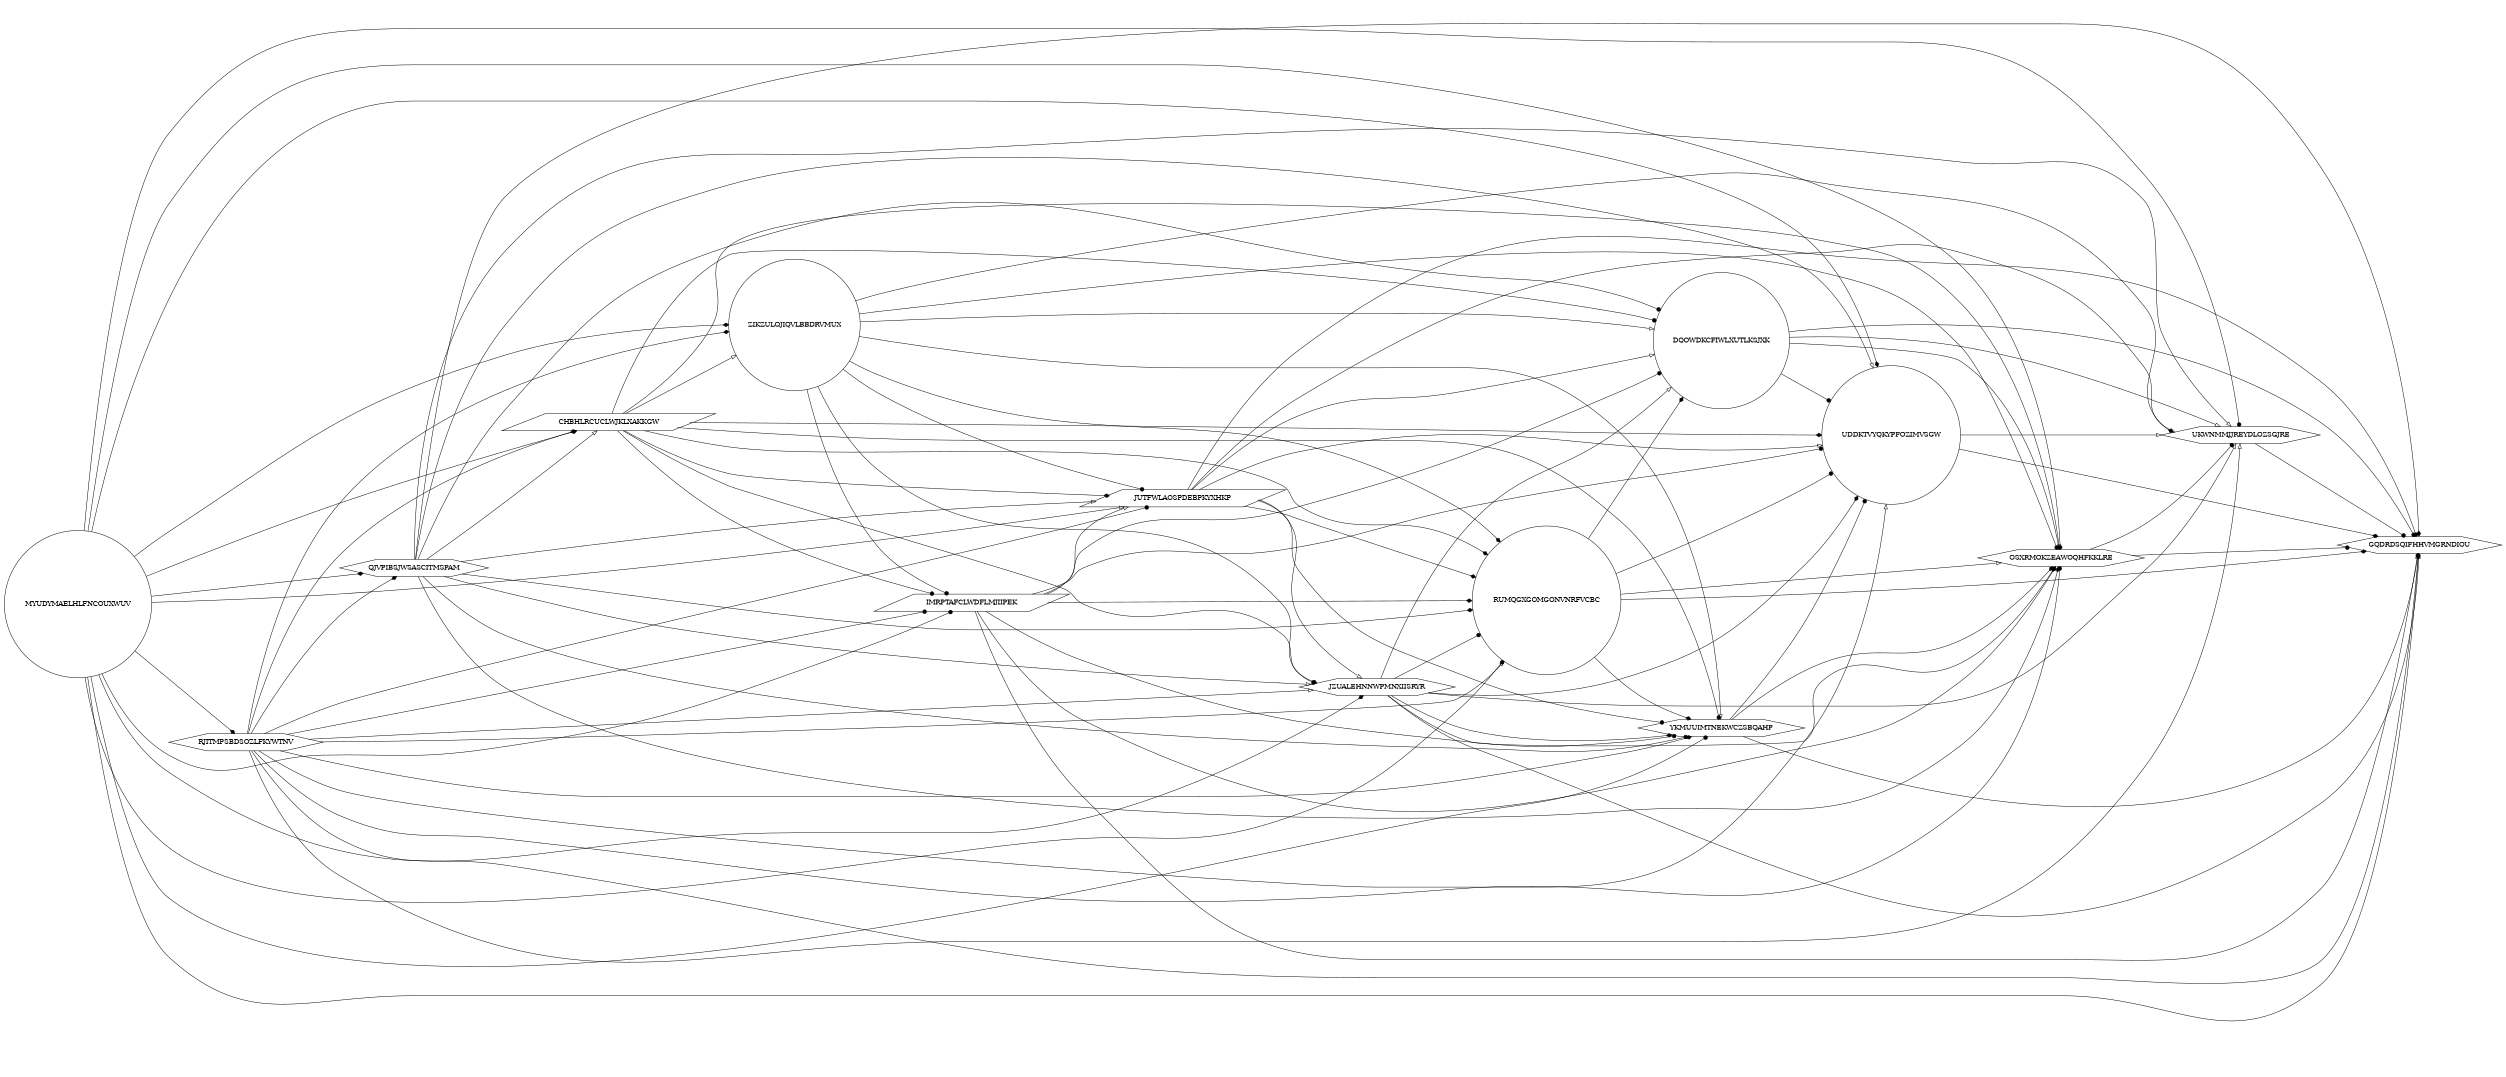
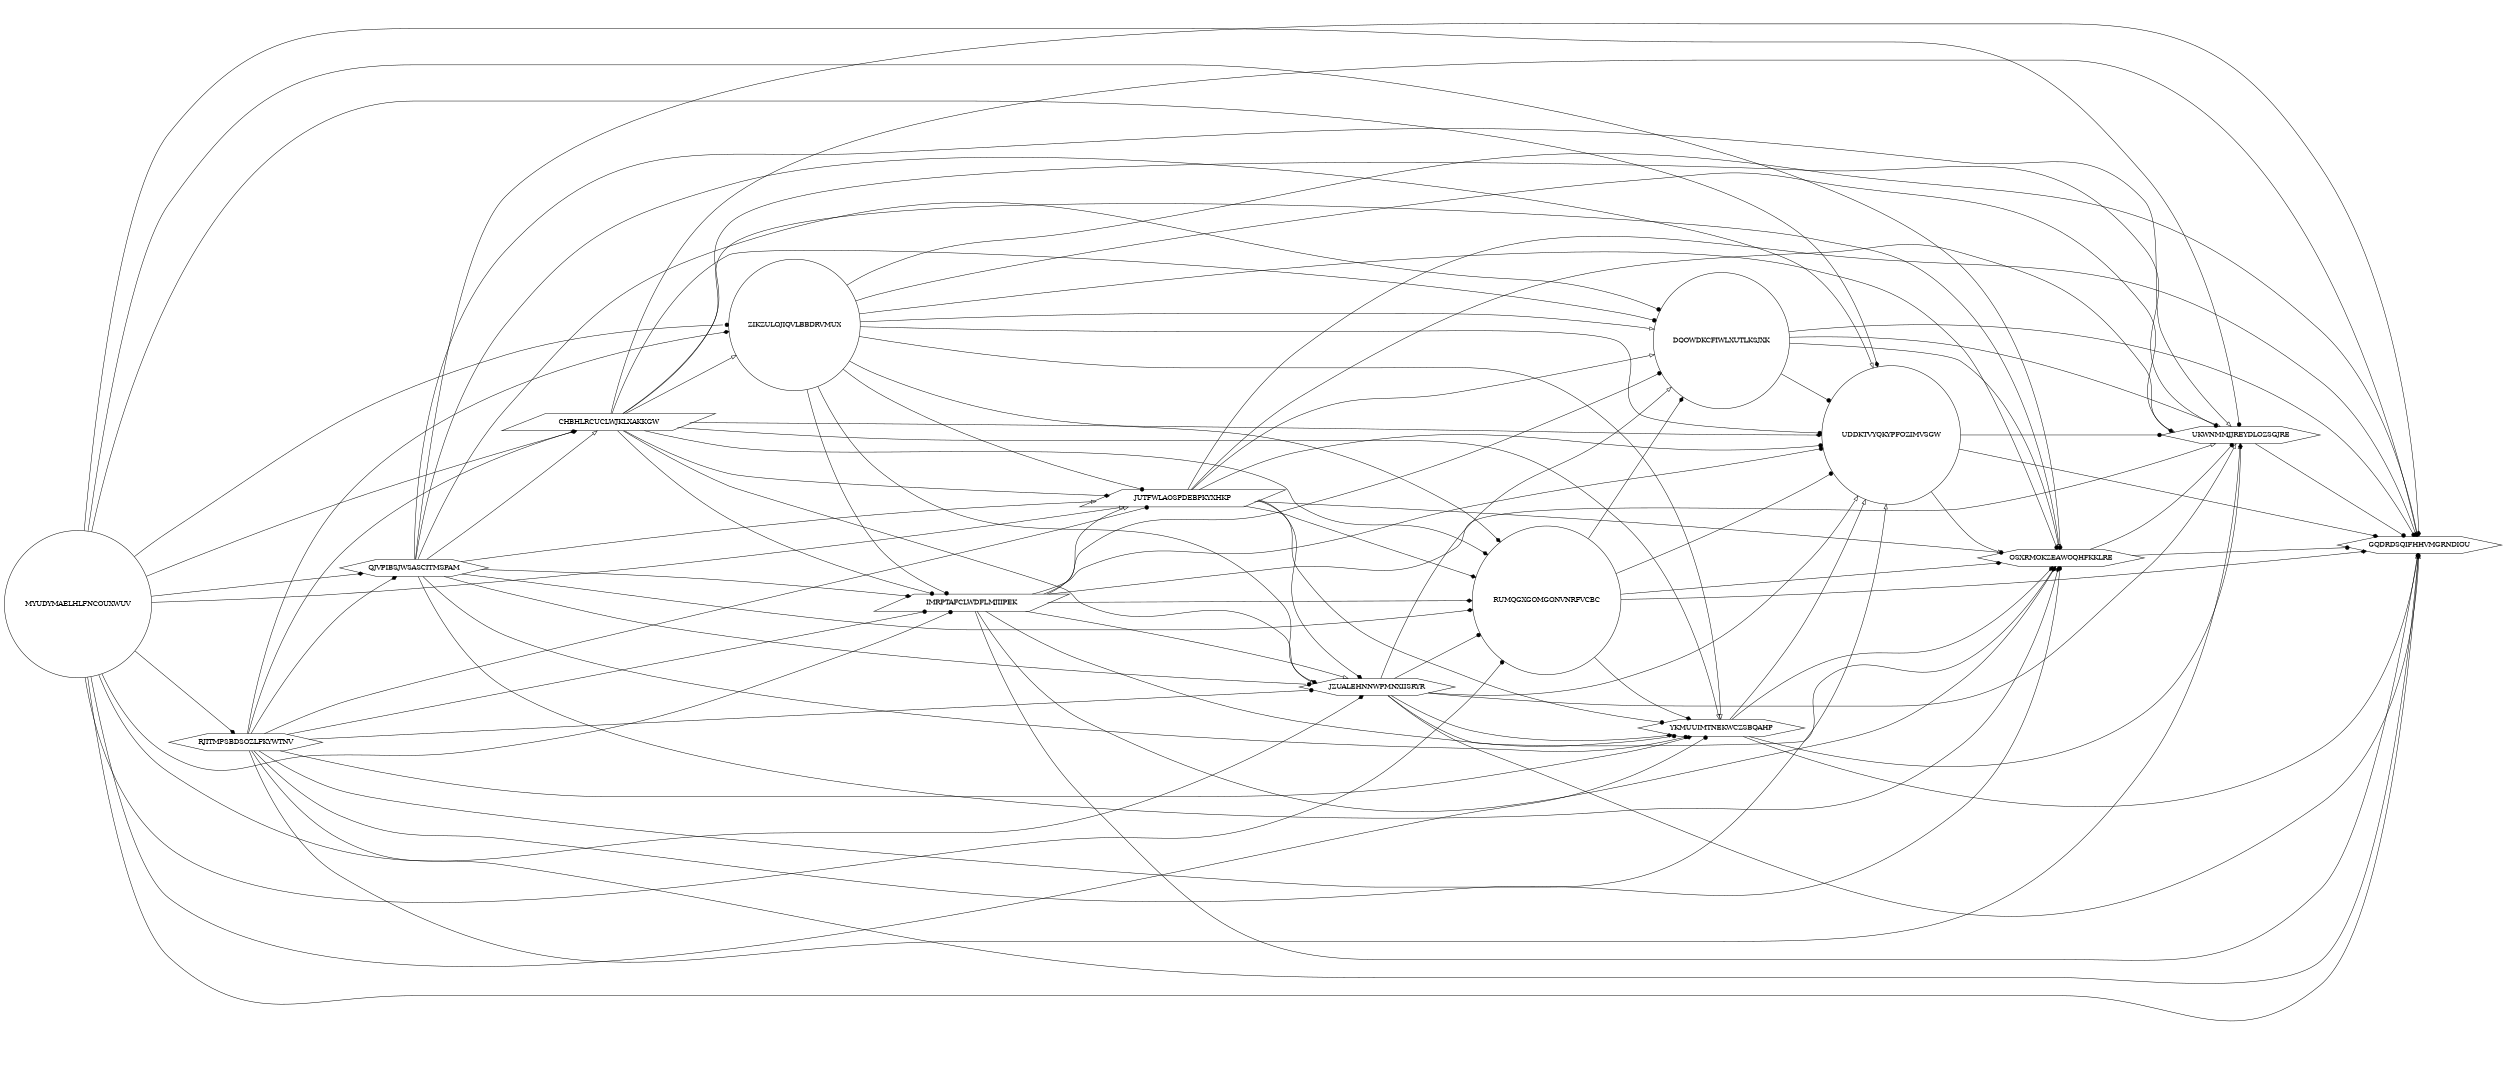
  digraph {
    rankdir=LR
    node [Weight=10 shape=hexagon]
    edge [Weight=20 arrowhead=dot]
    MYUDYMAELHLFNCOUXWUV [Weight=17 shape=circle]
    RJITMPSBDSOZLFKYWTNV [Weight=14]
    QJVPIBSJWSASCITMSPAM [Weight=14]
    CHBHLRCUCLWJKLXAKKGW [Weight=17 shape=parallelogram]
    ZIKZULOJIQVLBBDRVMUX [shape=circle]
    IMRPTAFCLWDFLMJIIPEK [Weight=19 shape=parallelogram]
    JUTFWLAOSPDEBPKYXHKP [Weight=12 shape=parallelogram]
    JZUALEHNNWPMNXIISRYR [Weight=12]
    RUMQGXGOMGONVNRFVCBC [Weight=19 shape=circle]
    YKMUUIMTNEKWCZSBQAHP
    UDDKTVYQKYPFOZIMVSGW [shape=circle]
    OSXRMOKZEAWOQHFKKLRE [Weight=18]
    UKWNMMJJREYDLOZSGJRE [Weight=20]
    GQDRDSQIFHHVMGRNDIOU [Weight=20]
    DQOWDKCFIWLXUTLKSJXK [Weight=15 shape=circle]
    MYUDYMAELHLFNCOUXWUV -> RJITMPSBDSOZLFKYWTNV [Weight=15 arrowhead=diamond]
    MYUDYMAELHLFNCOUXWUV -> QJVPIBSJWSASCITMSPAM [Weight=18 arrowhead=diamond]
    MYUDYMAELHLFNCOUXWUV -> CHBHLRCUCLWJKLXAKKGW [Weight=19 arrowhead=diamond]
-   MYUDYMAELHLFNCOUXWUV -> ZIKZULOJIQVLBBDRVMUX [Weight=19 arrowhead=diamond]
+   MYUDYMAELHLFNCOUXWUV -> ZIKZULOJIQVLBBDRVMUX [Weight=19]
    MYUDYMAELHLFNCOUXWUV -> IMRPTAFCLWDFLMJIIPEK [Weight=13]
    MYUDYMAELHLFNCOUXWUV -> JUTFWLAOSPDEBPKYXHKP [arrowhead=onormal]
    MYUDYMAELHLFNCOUXWUV -> JZUALEHNNWPMNXIISRYR [Weight=17 arrowhead=diamond]
    MYUDYMAELHLFNCOUXWUV -> RUMQGXGOMGONVNRFVCBC [Weight=15]
    MYUDYMAELHLFNCOUXWUV -> YKMUUIMTNEKWCZSBQAHP [Weight=19]
    MYUDYMAELHLFNCOUXWUV -> UDDKTVYQKYPFOZIMVSGW [Weight=11 arrowhead=diamond]
    MYUDYMAELHLFNCOUXWUV -> OSXRMOKZEAWOQHFKKLRE [Weight=10]
    MYUDYMAELHLFNCOUXWUV -> UKWNMMJJREYDLOZSGJRE [Weight=13]
    MYUDYMAELHLFNCOUXWUV -> GQDRDSQIFHHVMGRNDIOU [Weight=16]
    RJITMPSBDSOZLFKYWTNV -> QJVPIBSJWSASCITMSPAM [Weight=18 arrowhead=diamond]
    RJITMPSBDSOZLFKYWTNV -> CHBHLRCUCLWJKLXAKKGW [Weight=17 arrowhead=diamond]
    RJITMPSBDSOZLFKYWTNV -> ZIKZULOJIQVLBBDRVMUX [Weight=17 arrowhead=diamond]
    RJITMPSBDSOZLFKYWTNV -> IMRPTAFCLWDFLMJIIPEK [Weight=10]
    RJITMPSBDSOZLFKYWTNV -> JUTFWLAOSPDEBPKYXHKP [Weight=15]
-   RJITMPSBDSOZLFKYWTNV -> JZUALEHNNWPMNXIISRYR [Weight=11 arrowhead=onormal]
-   RJITMPSBDSOZLFKYWTNV -> RUMQGXGOMGONVNRFVCBC [Weight=10 arrowhead=onormal]
+   RJITMPSBDSOZLFKYWTNV -> JZUALEHNNWPMNXIISRYR [Weight=11]
    RJITMPSBDSOZLFKYWTNV -> YKMUUIMTNEKWCZSBQAHP [Weight=18 arrowhead=diamond]
    RJITMPSBDSOZLFKYWTNV -> UDDKTVYQKYPFOZIMVSGW [Weight=10 arrowhead=onormal]
    RJITMPSBDSOZLFKYWTNV -> OSXRMOKZEAWOQHFKKLRE [Weight=16]
    RJITMPSBDSOZLFKYWTNV -> UKWNMMJJREYDLOZSGJRE [Weight=10 arrowhead=onormal]
    RJITMPSBDSOZLFKYWTNV -> GQDRDSQIFHHVMGRNDIOU [Weight=11 arrowhead=diamond]
    QJVPIBSJWSASCITMSPAM -> CHBHLRCUCLWJKLXAKKGW [Weight=15 arrowhead=onormal]
+   QJVPIBSJWSASCITMSPAM -> IMRPTAFCLWDFLMJIIPEK [arrowhead=diamond]
    QJVPIBSJWSASCITMSPAM -> JUTFWLAOSPDEBPKYXHKP [Weight=17 arrowhead=onormal]
-   QJVPIBSJWSASCITMSPAM -> JZUALEHNNWPMNXIISRYR [Weight=11 arrowhead=onormal]
+   QJVPIBSJWSASCITMSPAM -> JZUALEHNNWPMNXIISRYR [Weight=11]
    QJVPIBSJWSASCITMSPAM -> RUMQGXGOMGONVNRFVCBC [arrowhead=diamond]
    QJVPIBSJWSASCITMSPAM -> YKMUUIMTNEKWCZSBQAHP [Weight=15]
    QJVPIBSJWSASCITMSPAM -> UDDKTVYQKYPFOZIMVSGW [arrowhead=onormal]
    QJVPIBSJWSASCITMSPAM -> OSXRMOKZEAWOQHFKKLRE [Weight=15 arrowhead=diamond]
    QJVPIBSJWSASCITMSPAM -> UKWNMMJJREYDLOZSGJRE [Weight=16 arrowhead=onormal]
    QJVPIBSJWSASCITMSPAM -> GQDRDSQIFHHVMGRNDIOU [Weight=12 arrowhead=diamond]
    QJVPIBSJWSASCITMSPAM -> DQOWDKCFIWLXUTLKSJXK
    CHBHLRCUCLWJKLXAKKGW -> ZIKZULOJIQVLBBDRVMUX [arrowhead=onormal]
    CHBHLRCUCLWJKLXAKKGW -> IMRPTAFCLWDFLMJIIPEK
    CHBHLRCUCLWJKLXAKKGW -> JUTFWLAOSPDEBPKYXHKP [Weight=19 arrowhead=diamond]
    CHBHLRCUCLWJKLXAKKGW -> JZUALEHNNWPMNXIISRYR [Weight=17 arrowhead=diamond]
    CHBHLRCUCLWJKLXAKKGW -> RUMQGXGOMGONVNRFVCBC [Weight=12 arrowhead=diamond]
-   CHBHLRCUCLWJKLXAKKGW -> YKMUUIMTNEKWCZSBQAHP [Weight=11]
+   CHBHLRCUCLWJKLXAKKGW -> YKMUUIMTNEKWCZSBQAHP [Weight=11 arrowhead=onormal]
    CHBHLRCUCLWJKLXAKKGW -> UDDKTVYQKYPFOZIMVSGW [arrowhead=diamond]
    CHBHLRCUCLWJKLXAKKGW -> OSXRMOKZEAWOQHFKKLRE [Weight=15 arrowhead=onormal]
+   CHBHLRCUCLWJKLXAKKGW -> UKWNMMJJREYDLOZSGJRE [Weight=13]
+   CHBHLRCUCLWJKLXAKKGW -> GQDRDSQIFHHVMGRNDIOU
    CHBHLRCUCLWJKLXAKKGW -> DQOWDKCFIWLXUTLKSJXK [Weight=16]
    ZIKZULOJIQVLBBDRVMUX -> IMRPTAFCLWDFLMJIIPEK [Weight=16]
    ZIKZULOJIQVLBBDRVMUX -> JUTFWLAOSPDEBPKYXHKP [Weight=12]
-   ZIKZULOJIQVLBBDRVMUX -> JZUALEHNNWPMNXIISRYR
+   ZIKZULOJIQVLBBDRVMUX -> JZUALEHNNWPMNXIISRYR [arrowhead=onormal]
    ZIKZULOJIQVLBBDRVMUX -> RUMQGXGOMGONVNRFVCBC [Weight=17 arrowhead=diamond]
    ZIKZULOJIQVLBBDRVMUX -> YKMUUIMTNEKWCZSBQAHP [Weight=15 arrowhead=onormal]
+   ZIKZULOJIQVLBBDRVMUX -> UDDKTVYQKYPFOZIMVSGW [Weight=14]
    ZIKZULOJIQVLBBDRVMUX -> OSXRMOKZEAWOQHFKKLRE [Weight=16]
    ZIKZULOJIQVLBBDRVMUX -> UKWNMMJJREYDLOZSGJRE [arrowhead=diamond]
+   ZIKZULOJIQVLBBDRVMUX -> GQDRDSQIFHHVMGRNDIOU [Weight=17 arrowhead=onormal]
    ZIKZULOJIQVLBBDRVMUX -> DQOWDKCFIWLXUTLKSJXK [arrowhead=onormal]
    IMRPTAFCLWDFLMJIIPEK -> JUTFWLAOSPDEBPKYXHKP [Weight=10 arrowhead=onormal]
+   IMRPTAFCLWDFLMJIIPEK -> JZUALEHNNWPMNXIISRYR [Weight=10 arrowhead=onormal]
    IMRPTAFCLWDFLMJIIPEK -> RUMQGXGOMGONVNRFVCBC [Weight=11 arrowhead=diamond]
    IMRPTAFCLWDFLMJIIPEK -> YKMUUIMTNEKWCZSBQAHP [Weight=18]
    IMRPTAFCLWDFLMJIIPEK -> UDDKTVYQKYPFOZIMVSGW [Weight=14]
    IMRPTAFCLWDFLMJIIPEK -> OSXRMOKZEAWOQHFKKLRE [Weight=12 arrowhead=diamond]
+   IMRPTAFCLWDFLMJIIPEK -> UKWNMMJJREYDLOZSGJRE [Weight=16 arrowhead=onormal]
    IMRPTAFCLWDFLMJIIPEK -> GQDRDSQIFHHVMGRNDIOU [Weight=19 arrowhead=onormal]
    IMRPTAFCLWDFLMJIIPEK -> DQOWDKCFIWLXUTLKSJXK [Weight=13]
-   JUTFWLAOSPDEBPKYXHKP -> JZUALEHNNWPMNXIISRYR [Weight=18 arrowhead=onormal]
+   JUTFWLAOSPDEBPKYXHKP -> JZUALEHNNWPMNXIISRYR [Weight=18 arrowhead=diamond]
    JUTFWLAOSPDEBPKYXHKP -> RUMQGXGOMGONVNRFVCBC [Weight=10 arrowhead=diamond]
    JUTFWLAOSPDEBPKYXHKP -> YKMUUIMTNEKWCZSBQAHP [Weight=10]
-   JUTFWLAOSPDEBPKYXHKP -> UDDKTVYQKYPFOZIMVSGW [Weight=10 arrowhead=onormal]
+   JUTFWLAOSPDEBPKYXHKP -> UDDKTVYQKYPFOZIMVSGW [Weight=10]
+   JUTFWLAOSPDEBPKYXHKP -> OSXRMOKZEAWOQHFKKLRE [Weight=16]
    JUTFWLAOSPDEBPKYXHKP -> UKWNMMJJREYDLOZSGJRE [Weight=12 arrowhead=onormal]
    JUTFWLAOSPDEBPKYXHKP -> GQDRDSQIFHHVMGRNDIOU [Weight=12]
    JUTFWLAOSPDEBPKYXHKP -> DQOWDKCFIWLXUTLKSJXK [Weight=13 arrowhead=onormal]
    JZUALEHNNWPMNXIISRYR -> RUMQGXGOMGONVNRFVCBC [Weight=15]
    JZUALEHNNWPMNXIISRYR -> YKMUUIMTNEKWCZSBQAHP [Weight=16 arrowhead=diamond]
-   JZUALEHNNWPMNXIISRYR -> UDDKTVYQKYPFOZIMVSGW [Weight=12 arrowhead=diamond]
+   JZUALEHNNWPMNXIISRYR -> UDDKTVYQKYPFOZIMVSGW [Weight=12 arrowhead=onormal]
    JZUALEHNNWPMNXIISRYR -> OSXRMOKZEAWOQHFKKLRE [Weight=14 arrowhead=diamond]
    JZUALEHNNWPMNXIISRYR -> UKWNMMJJREYDLOZSGJRE [Weight=17 arrowhead=onormal]
    JZUALEHNNWPMNXIISRYR -> GQDRDSQIFHHVMGRNDIOU [Weight=13 arrowhead=onormal]
    JZUALEHNNWPMNXIISRYR -> DQOWDKCFIWLXUTLKSJXK [Weight=14 arrowhead=onormal]
    RUMQGXGOMGONVNRFVCBC -> YKMUUIMTNEKWCZSBQAHP [Weight=14 arrowhead=diamond]
    RUMQGXGOMGONVNRFVCBC -> UDDKTVYQKYPFOZIMVSGW [Weight=14]
-   RUMQGXGOMGONVNRFVCBC -> OSXRMOKZEAWOQHFKKLRE [arrowhead=onormal]
+   RUMQGXGOMGONVNRFVCBC -> OSXRMOKZEAWOQHFKKLRE [arrowhead=diamond]
    RUMQGXGOMGONVNRFVCBC -> GQDRDSQIFHHVMGRNDIOU [Weight=16 arrowhead=diamond]
    RUMQGXGOMGONVNRFVCBC -> DQOWDKCFIWLXUTLKSJXK [Weight=12 arrowhead=diamond]
-   YKMUUIMTNEKWCZSBQAHP -> UDDKTVYQKYPFOZIMVSGW [Weight=16]
+   YKMUUIMTNEKWCZSBQAHP -> UDDKTVYQKYPFOZIMVSGW [Weight=16 arrowhead=onormal]
    YKMUUIMTNEKWCZSBQAHP -> OSXRMOKZEAWOQHFKKLRE [Weight=13 arrowhead=diamond]
+   YKMUUIMTNEKWCZSBQAHP -> UKWNMMJJREYDLOZSGJRE [Weight=18 arrowhead=diamond]
    YKMUUIMTNEKWCZSBQAHP -> GQDRDSQIFHHVMGRNDIOU [Weight=10]
-   UDDKTVYQKYPFOZIMVSGW -> UKWNMMJJREYDLOZSGJRE [Weight=15 arrowhead=onormal]
+   UDDKTVYQKYPFOZIMVSGW -> OSXRMOKZEAWOQHFKKLRE [Weight=18 arrowhead=onormal]
+   UDDKTVYQKYPFOZIMVSGW -> UKWNMMJJREYDLOZSGJRE [Weight=15]
    UDDKTVYQKYPFOZIMVSGW -> GQDRDSQIFHHVMGRNDIOU [Weight=10 arrowhead=diamond]
    OSXRMOKZEAWOQHFKKLRE -> UKWNMMJJREYDLOZSGJRE [Weight=13]
    OSXRMOKZEAWOQHFKKLRE -> GQDRDSQIFHHVMGRNDIOU [Weight=11]
    UKWNMMJJREYDLOZSGJRE -> GQDRDSQIFHHVMGRNDIOU [Weight=18]
    DQOWDKCFIWLXUTLKSJXK -> UDDKTVYQKYPFOZIMVSGW [Weight=18]
-   DQOWDKCFIWLXUTLKSJXK -> OSXRMOKZEAWOQHFKKLRE [Weight=17]
+   DQOWDKCFIWLXUTLKSJXK -> OSXRMOKZEAWOQHFKKLRE [Weight=17 arrowhead=onormal]
    DQOWDKCFIWLXUTLKSJXK -> UKWNMMJJREYDLOZSGJRE [Weight=17 arrowhead=onormal]
    DQOWDKCFIWLXUTLKSJXK -> GQDRDSQIFHHVMGRNDIOU [Weight=17]
  }
